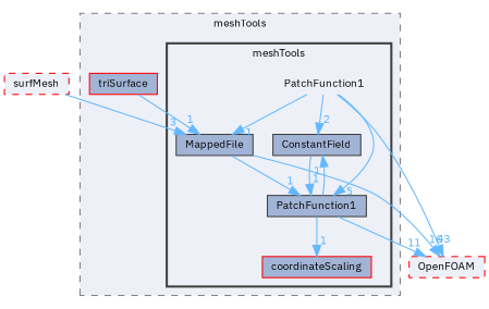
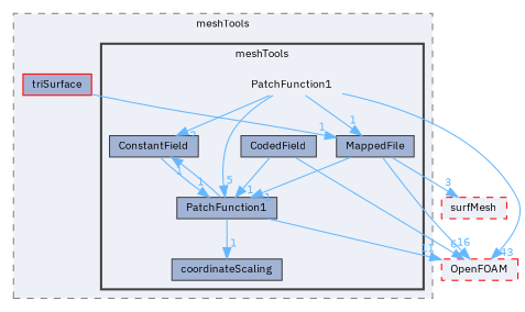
  digraph {
    compound=true
    fontname="IBM Plex Sans"
    node [fontname="IBM Plex Sans" fontsize=10 shape=box color=grey25 fillcolor="#a2b4d6" style=filled]
    edge [color=steelblue1 fontcolor=steelblue1 fontname="IBM Plex Sans" fontsize=10 headlabel=1 labeldistance=1.5 labelfontname=Helvetica labelfontsize=10]
    n1 [height=0.2 label=PatchFunction1 shape=plaintext width=0.4 color="" fillcolor="" style=""]
+   n2 [height=0.2 label=CodedField width=0.4]
    n3 [height=0.2 label=ConstantField width=0.4]
-   n4 [color=red height=0.2 label=coordinateScaling width=0.4]
+   n4 [height=0.2 label=coordinateScaling width=0.4]
    n5 [height=0.2 label=MappedFile width=0.4]
    n6 [height=0.2 label=PatchFunction1 width=0.4]
    n7 [color=red height=0.2 label=triSurface width=0.4]
    n8 [color=red fillcolor="#edf0f7" height=0.2 label=OpenFOAM style="filled,dashed" width=0.4]
    n9 [color=red fillcolor="#edf0f7" height=0.2 label=surfMesh style="filled,dashed" width=0.4]
    subgraph cluster_1 {
      bgcolor="#edf0f7"
      fontsize=10
      label=meshTools
      pencolor=grey50
      style="filled,dashed"
      n7
      subgraph cluster_2 {
        bgcolor="#edf0f7"
        fontsize=10
        label=meshTools
        pencolor=grey25
        style="filled,bold"
        n1
+       n2
        n3
        n4
        n5
        n6
      }
    }
    n1 -> n3 [headlabel=2]
    n1 -> n5
    n1 -> n6 [headlabel=5]
    n1 -> n8 [headlabel=43]
+   n2 -> n6
+   n2 -> n8 [headlabel=6]
    n3 -> n6
    n5 -> n6
    n5 -> n8 [headlabel=16]
-   n9 -> n5 [headlabel=3]
+   n5 -> n9 [headlabel=3]
    n6 -> n3
    n6 -> n4
    n6 -> n8 [headlabel=11]
    n7 -> n5
  }
